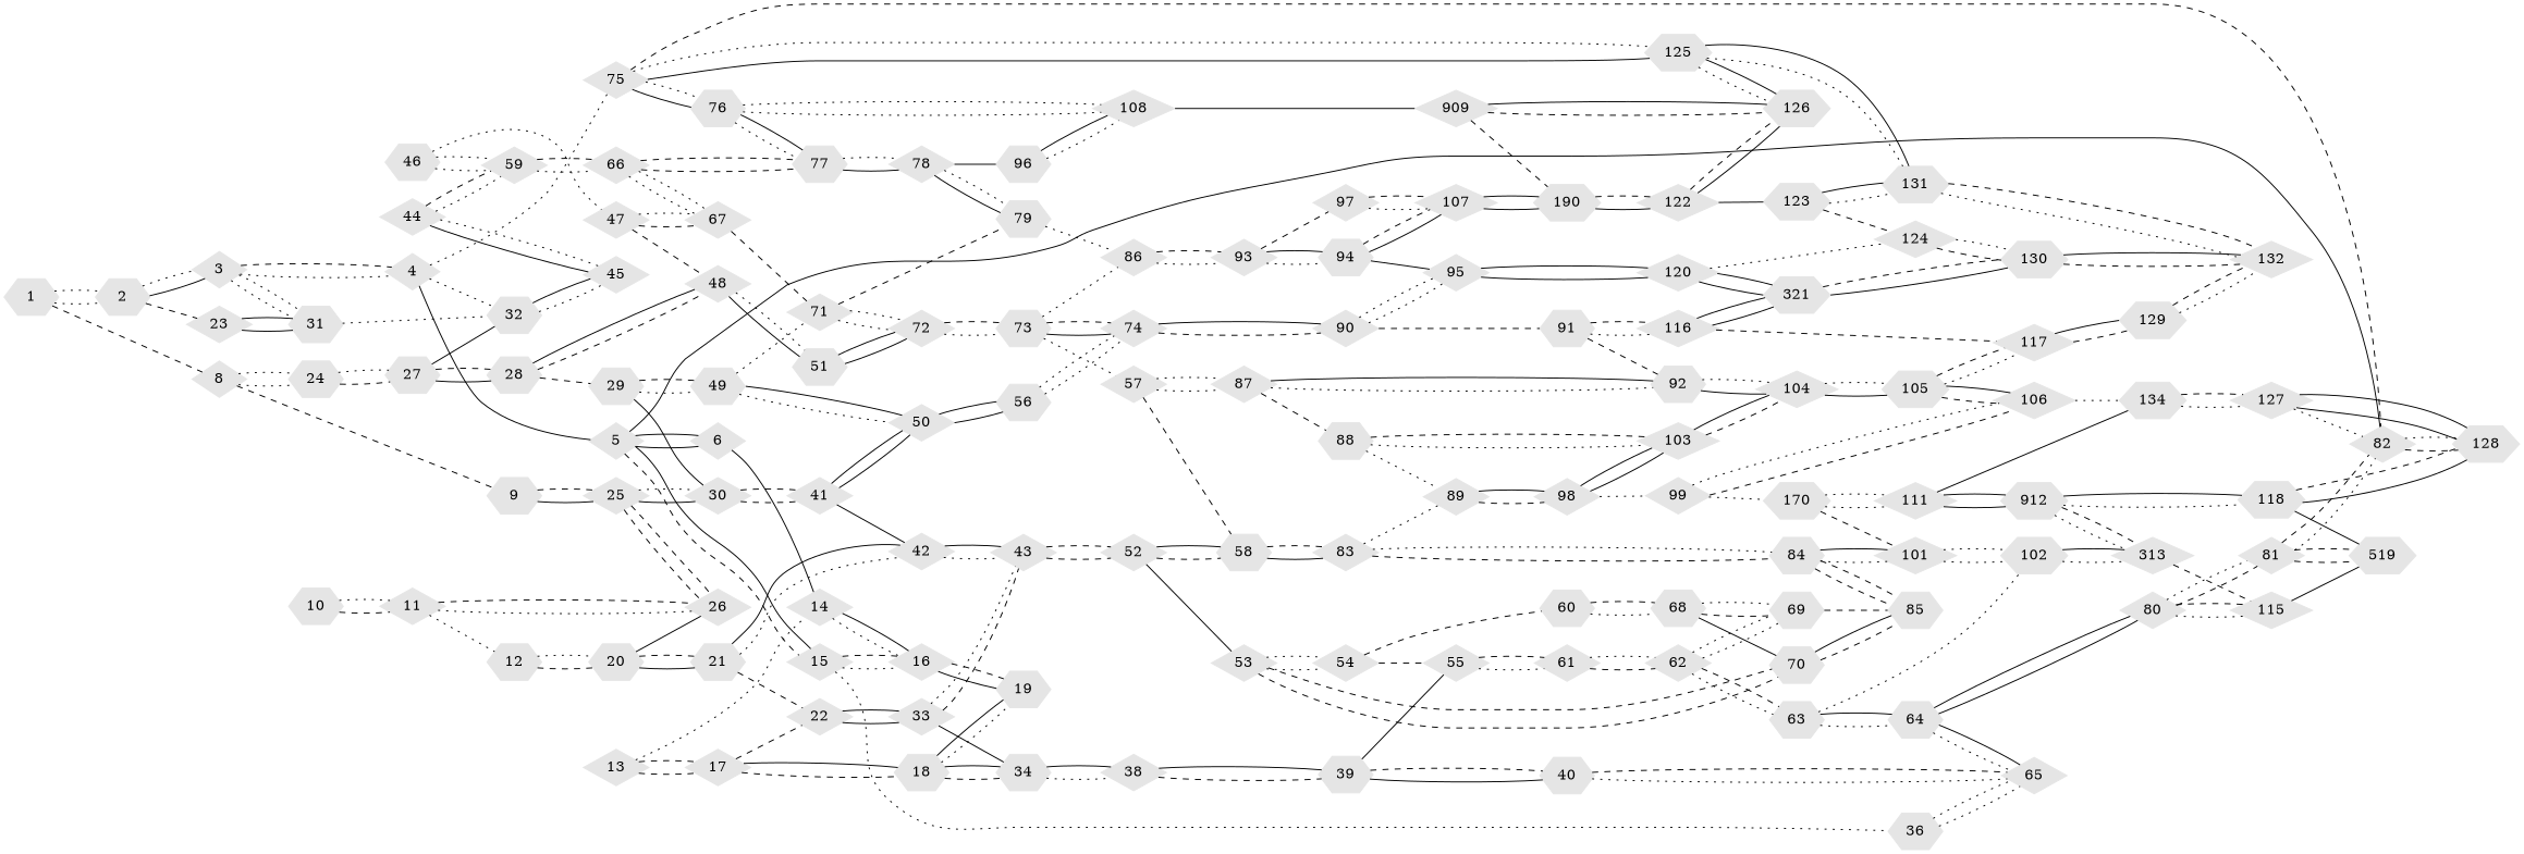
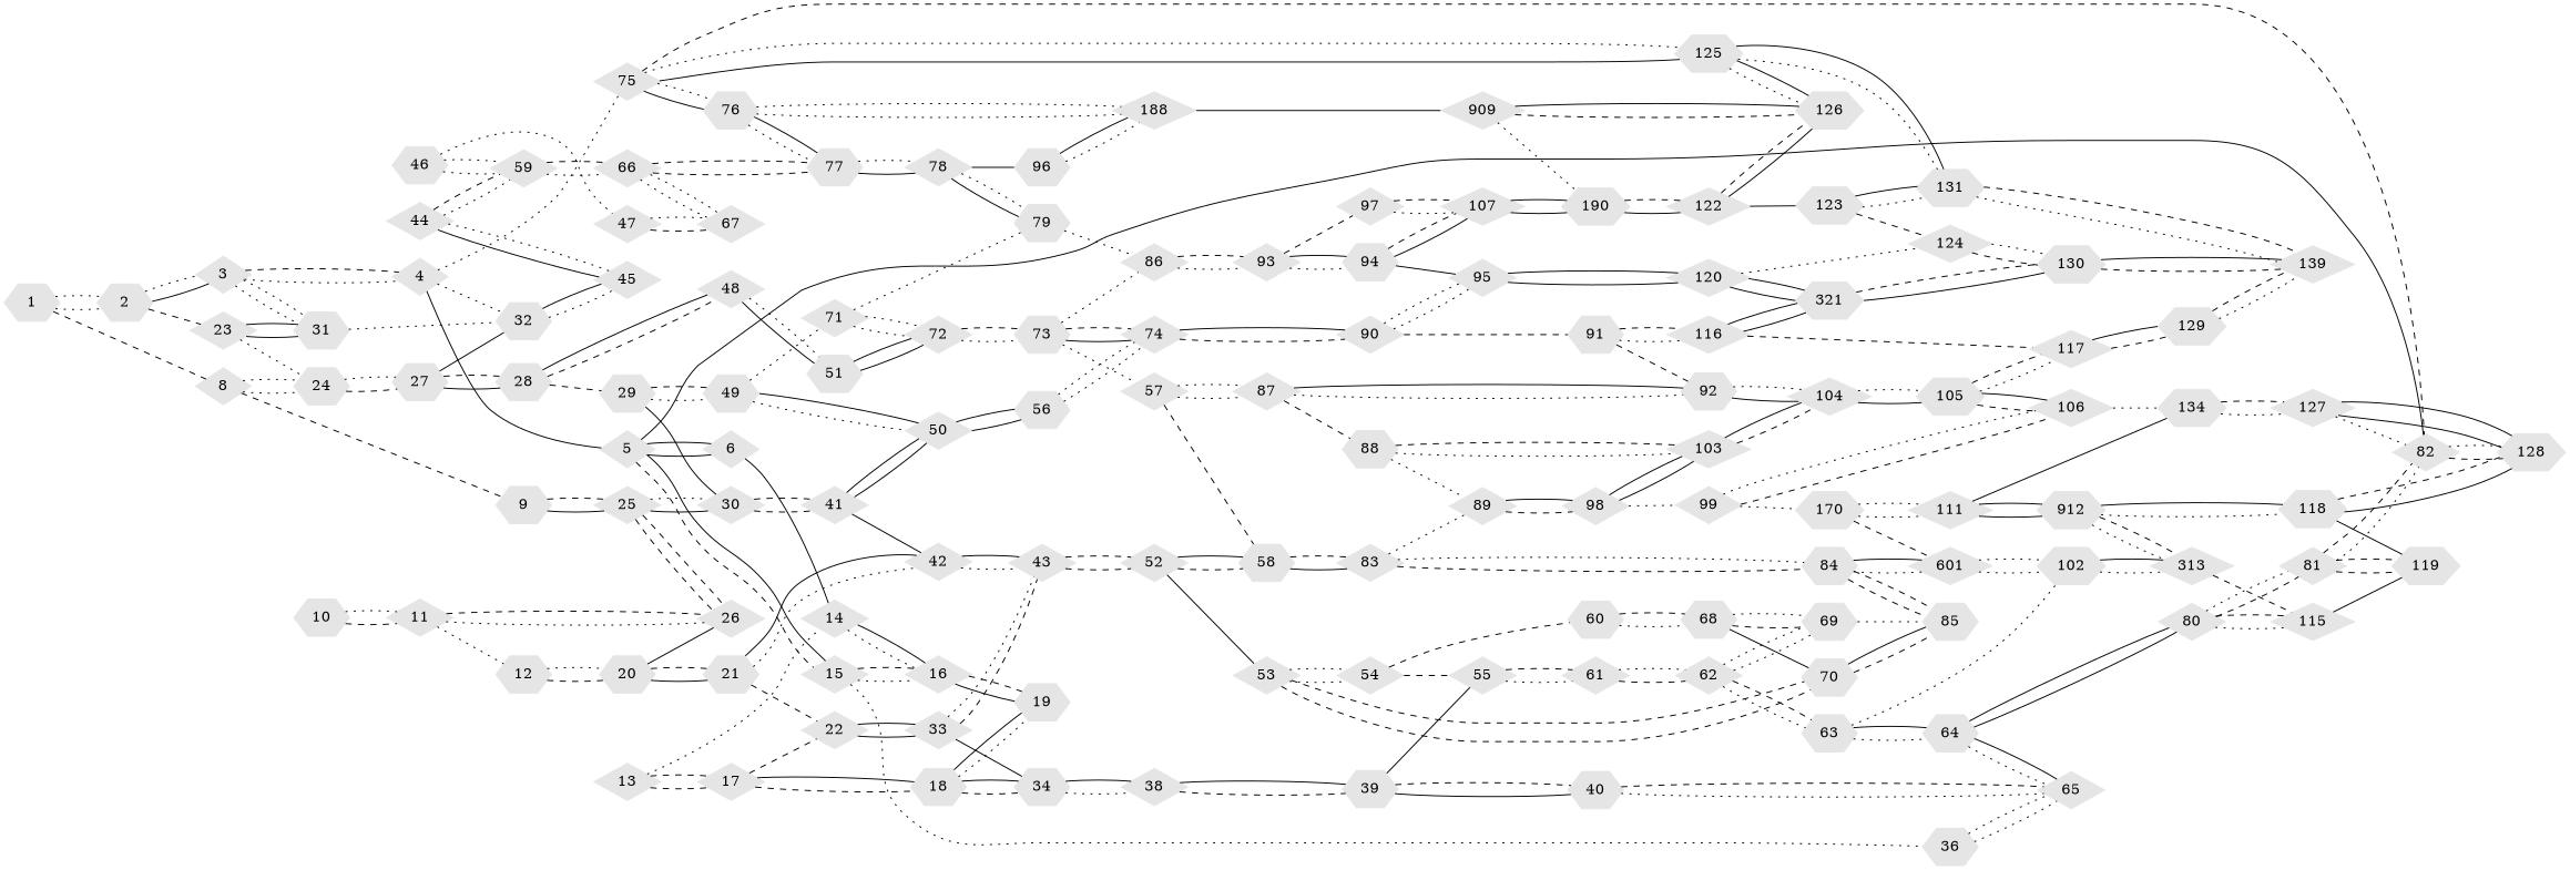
  graph {
    rankdir=LR
    node [color=gray90 shape=diamond style=filled]
    edge [style=dotted]
    1 [shape=hexagon]
    2 [shape=hexagon]
    8
    3
    23
    9 [shape=hexagon]
    24 [shape=hexagon]
    4
    31 [shape=hexagon]
    5
    75
    32 [shape=hexagon]
    6
    15
    82
    44
    45
    59
    76 [shape=hexagon]
    125 [shape=hexagon]
    14
    16
    36 [shape=hexagon]
    128 [shape=hexagon]
    10 [shape=hexagon]
    11
    25
    27 [shape=hexagon]
    26
    30
    12 [shape=hexagon]
    20 [shape=hexagon]
    13
    17
    21 [shape=hexagon]
    18 [shape=hexagon]
    22
    19 [shape=hexagon]
    65
    34 [shape=hexagon]
    33
    38
    42
    43
    28 [shape=hexagon]
    41
    29 [shape=hexagon]
    48
    49 [shape=hexagon]
    51 [shape=hexagon]
    50
    71
    52
    39 [shape=hexagon]
    40 [shape=hexagon]
    55
    61
    56 [shape=hexagon]
    53
    58 [shape=hexagon]
    66
    46 [shape=hexagon]
    47
    67
    72
    74
    73 [shape=hexagon]
    54
    70 [shape=hexagon]
    83
    60 [shape=hexagon]
    85 [shape=hexagon]
    68 [shape=hexagon]
    62
    57
    87
    90
    88 [shape=hexagon]
    92 [shape=hexagon]
    84 [shape=hexagon]
    89
    77 [shape=hexagon]
    69 [shape=hexagon]
    63 [shape=hexagon]
    64 [shape=hexagon]
    102 [shape=hexagon]
    80
    n88 [label=313]
    81
    115
    78
    79 [shape=hexagon]
    86
    93
    91 [shape=hexagon]
    95
-   108
+   108 [label=188]
    126 [shape=hexagon]
    131 [shape=hexagon]
    n100 [label=909]
    96 [shape=hexagon]
-   119 [shape=hexagon label=519]
-   101
+   119 [shape=hexagon]
+   101 [label=601]
    98
    94 [shape=hexagon]
    97
    103
    104
    99
    116
    120
    117
    n113 [label=321 shape=hexagon]
    105 [shape=hexagon]
    107
    n116 [label=190 shape=hexagon]
    124
    n118 [label=170 shape=hexagon]
    106
    111
    n121 [label=134 shape=hexagon]
    n122 [label=912 shape=hexagon]
    129 [shape=hexagon]
    127
    122
    123 [shape=hexagon]
    118 [shape=hexagon]
    130 [shape=hexagon]
-   132
+   132 [label=139]
    1 -- 2
    1 -- 2
    1 -- 8 [style=dashed]
    2 -- 3 [style=solid]
    2 -- 3
    2 -- 23 [style=dashed]
    8 -- 9 [style=dashed]
    8 -- 24
    8 -- 24
    3 -- 4
    3 -- 4 [style=dashed]
    3 -- 31
    3 -- 31
+   23 -- 24
    23 -- 31 [style=solid]
    23 -- 31 [style=solid]
    9 -- 25 [style=solid]
    9 -- 25 [style=dashed]
    24 -- 27 [style=dashed]
    24 -- 27
    4 -- 5 [style=solid]
    4 -- 75
    4 -- 32
    31 -- 32
    5 -- 6 [style=solid]
    5 -- 6 [style=solid]
    5 -- 15 [style=dashed]
    5 -- 15 [style=solid]
    5 -- 82 [style=solid]
    75 -- 82 [style=dashed]
    75 -- 76 [style=solid]
    75 -- 76
    75 -- 125 [style=solid]
    75 -- 125
    32 -- 45
    32 -- 45 [style=solid]
    6 -- 14 [style=solid]
    15 -- 16
    15 -- 16 [style=dashed]
    15 -- 36
    82 -- 128 [style=dashed]
    82 -- 128
    44 -- 45 [style=solid]
    44 -- 45
    44 -- 59
    44 -- 59 [style=dashed]
    59 -- 66
    59 -- 66 [style=dashed]
    76 -- 77
    76 -- 77 [style=solid]
    76 -- 108
    76 -- 108
    125 -- 126
    125 -- 126 [style=solid]
    125 -- 131
    125 -- 131 [style=solid]
    14 -- 16
    14 -- 16 [style=solid]
    16 -- 19 [style=solid]
    16 -- 19 [style=dashed]
    36 -- 65
    36 -- 65
    10 -- 11 [style=dashed]
    10 -- 11
    11 -- 26
    11 -- 26 [style=dashed]
    11 -- 12
    25 -- 26 [style=dashed]
    25 -- 26 [style=dashed]
    25 -- 30 [style=solid]
    25 -- 30
    27 -- 32 [style=solid]
    27 -- 28 [style=solid]
    27 -- 28 [style=dashed]
    30 -- 41 [style=dashed]
    30 -- 41 [style=dashed]
    12 -- 20 [style=dashed]
    12 -- 20
    20 -- 26 [style=solid]
    20 -- 21 [style=solid]
    20 -- 21 [style=dashed]
    13 -- 14
    13 -- 17 [style=dashed]
    13 -- 17 [style=dashed]
    17 -- 18 [style=dashed]
    17 -- 18 [style=solid]
    17 -- 22 [style=dashed]
    21 -- 22 [style=dashed]
    21 -- 42
    21 -- 42 [style=solid]
    18 -- 19
    18 -- 19 [style=solid]
    18 -- 34 [style=dashed]
    18 -- 34 [style=solid]
    22 -- 33 [style=solid]
    22 -- 33 [style=solid]
    34 -- 38
    34 -- 38 [style=solid]
    33 -- 34 [style=solid]
    33 -- 43 [style=dashed]
    33 -- 43
    38 -- 39 [style=dashed]
    38 -- 39 [style=solid]
    42 -- 43
    42 -- 43 [style=solid]
    43 -- 52 [style=dashed]
    43 -- 52 [style=dashed]
    28 -- 29 [style=dashed]
    28 -- 48 [style=dashed]
    28 -- 48 [style=solid]
    41 -- 42 [style=solid]
    41 -- 50 [style=solid]
    41 -- 50 [style=solid]
    29 -- 30 [style=solid]
    29 -- 49
    29 -- 49 [style=dashed]
    48 -- 51 [style=solid]
    48 -- 51
    49 -- 50
    49 -- 50 [style=solid]
    49 -- 71
    51 -- 72 [style=solid]
    51 -- 72 [style=solid]
    50 -- 56 [style=solid]
    50 -- 56 [style=solid]
    71 -- 72
    71 -- 72
-   71 -- 79 [style=dashed]
+   71 -- 79
    52 -- 53 [style=solid]
    52 -- 58 [style=dashed]
    52 -- 58 [style=solid]
    39 -- 40 [style=solid]
    39 -- 40 [style=dashed]
    39 -- 55 [style=solid]
    40 -- 65
    40 -- 65 [style=dashed]
    55 -- 61
    55 -- 61 [style=dashed]
    61 -- 62 [style=dashed]
    61 -- 62
    56 -- 74
    56 -- 74
    53 -- 54
    53 -- 54
    53 -- 70 [style=dashed]
    53 -- 70 [style=dashed]
    58 -- 83 [style=solid]
    58 -- 83 [style=dashed]
    66 -- 67
    66 -- 67
    66 -- 77 [style=dashed]
    66 -- 77 [style=dashed]
    46 -- 59
    46 -- 59
    46 -- 47
-   47 -- 48 [style=dashed]
    47 -- 67 [style=dashed]
    47 -- 67
-   67 -- 71 [style=dashed]
    72 -- 73
    72 -- 73 [style=dashed]
    74 -- 90 [style=dashed]
    74 -- 90 [style=solid]
    73 -- 74 [style=solid]
    73 -- 74 [style=dashed]
    73 -- 57
    73 -- 86
    54 -- 55 [style=dashed]
    54 -- 60 [style=dashed]
    70 -- 85 [style=dashed]
    70 -- 85 [style=solid]
    83 -- 84 [style=dashed]
    83 -- 84
    83 -- 89
    60 -- 68
    60 -- 68 [style=dashed]
    68 -- 70 [style=solid]
    68 -- 69 [style=dashed]
    68 -- 69
    62 -- 69
    62 -- 69
    62 -- 63
    62 -- 63 [style=dashed]
    57 -- 58 [style=dashed]
    57 -- 87
    57 -- 87
    87 -- 88 [style=dashed]
    87 -- 92
    87 -- 92 [style=solid]
    90 -- 91 [style=dashed]
    90 -- 95
    90 -- 95
    88 -- 89
    88 -- 103
    88 -- 103 [style=dashed]
    92 -- 104 [style=solid]
    92 -- 104
    84 -- 85 [style=dashed]
    84 -- 85 [style=dashed]
    84 -- 101
    84 -- 101 [style=solid]
    89 -- 98 [style=dashed]
    89 -- 98 [style=solid]
    77 -- 78 [style=solid]
    77 -- 78
-   69 -- 85 [style=dashed]
+   69 -- 85
    63 -- 64
    63 -- 64 [style=solid]
    63 -- 102
    64 -- 65
    64 -- 65 [style=solid]
    64 -- 80 [style=solid]
    64 -- 80 [style=solid]
    102 -- n88
    102 -- n88 [style=solid]
    80 -- 81 [style=dashed]
    80 -- 81
    80 -- 115
    80 -- 115 [style=dashed]
    n88 -- 115 [style=dashed]
    81 -- 82
    81 -- 82 [style=dashed]
    81 -- 119 [style=dashed]
    81 -- 119 [style=dashed]
    115 -- 119 [style=solid]
    78 -- 79 [style=solid]
    78 -- 79
    78 -- 96 [style=solid]
    79 -- 86
    86 -- 93
    86 -- 93 [style=dashed]
    93 -- 94
    93 -- 94 [style=solid]
    93 -- 97 [style=dashed]
    91 -- 92 [style=dashed]
    91 -- 116
    91 -- 116 [style=dashed]
    95 -- 120 [style=solid]
    95 -- 120 [style=solid]
    108 -- n100 [style=solid]
    131 -- 132
    131 -- 132 [style=dashed]
    n100 -- 126 [style=dashed]
    n100 -- 126 [style=solid]
-   n100 -- n116 [style=dashed]
+   n100 -- n116
    96 -- 108
    96 -- 108 [style=solid]
    101 -- 102
    101 -- 102
    98 -- 103 [style=solid]
    98 -- 103 [style=solid]
    98 -- 99
    94 -- 95 [style=solid]
    94 -- 107 [style=solid]
    94 -- 107 [style=dashed]
    97 -- 107
    97 -- 107 [style=dashed]
    103 -- 104 [style=dashed]
    103 -- 104 [style=solid]
    104 -- 105 [style=solid]
    104 -- 105
    99 -- n118
    99 -- 106 [style=dashed]
    99 -- 106
    116 -- 117 [style=dashed]
    116 -- n113 [style=solid]
    116 -- n113 [style=solid]
    120 -- n113 [style=solid]
    120 -- n113 [style=solid]
    120 -- 124
    117 -- 129 [style=dashed]
    117 -- 129 [style=solid]
    n113 -- 130 [style=solid]
    n113 -- 130 [style=dashed]
    105 -- 117
    105 -- 117 [style=dashed]
    105 -- 106 [style=dashed]
    105 -- 106 [style=solid]
    107 -- n116 [style=solid]
    107 -- n116 [style=solid]
    n116 -- 122 [style=solid]
    n116 -- 122 [style=dashed]
    124 -- 130 [style=dashed]
    124 -- 130
    n118 -- 101 [style=dashed]
    n118 -- 111
    n118 -- 111
    106 -- n121
    111 -- n121 [style=solid]
    111 -- n122 [style=solid]
    111 -- n122 [style=solid]
    n121 -- 127
    n121 -- 127 [style=dashed]
    n122 -- n88
    n122 -- n88 [style=dashed]
    n122 -- 118
    n122 -- 118 [style=solid]
    129 -- 132
    129 -- 132 [style=dashed]
    127 -- 82
    127 -- 128 [style=solid]
    127 -- 128 [style=solid]
    122 -- 126 [style=solid]
    122 -- 126 [style=dashed]
    122 -- 123 [style=solid]
    123 -- 131
    123 -- 131 [style=solid]
    123 -- 124 [style=dashed]
    118 -- 128 [style=solid]
    118 -- 128 [style=dashed]
    118 -- 119 [style=solid]
    130 -- 132 [style=dashed]
    130 -- 132 [style=solid]
  }
